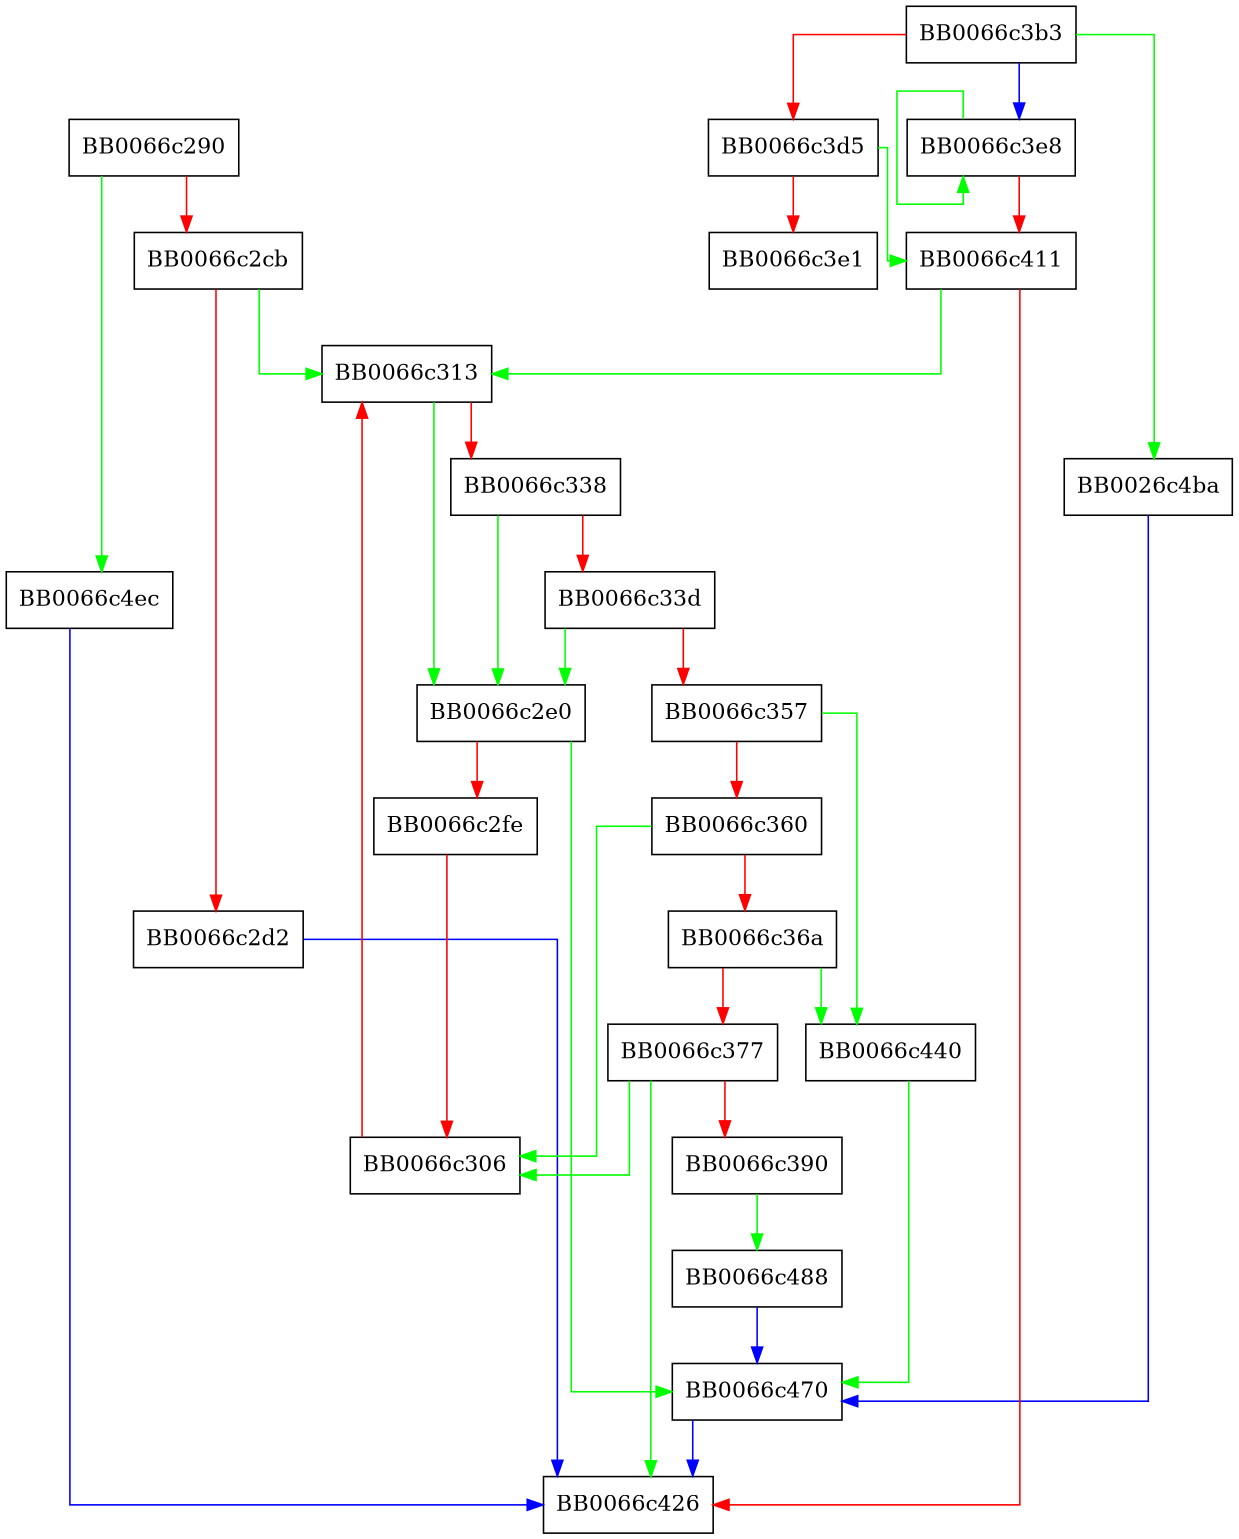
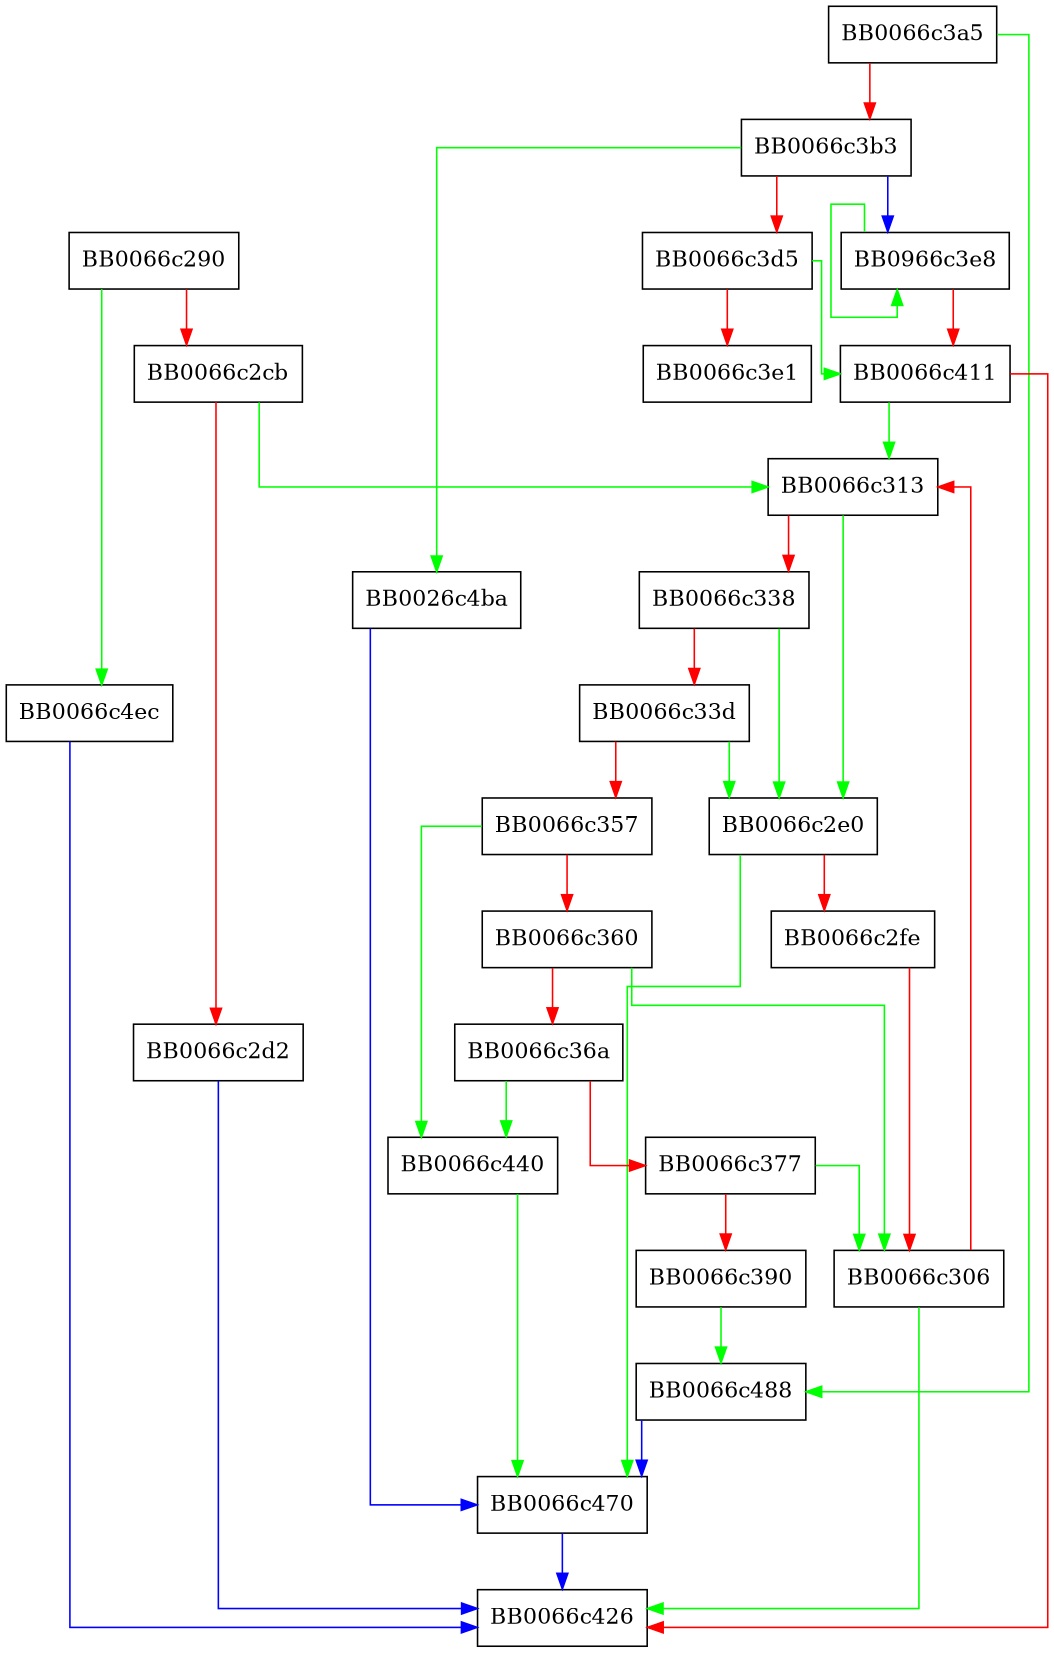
  digraph {
    splines=ortho
    node [shape=box]
    edge [color=green]
    BB0066c290
    BB0066c4ec
    BB0066c2cb
    BB0066c426
    BB0066c313
    BB0066c2d2
    BB0066c2e0
    BB0066c338
    BB0066c470
    BB0066c2fe
    BB0066c33d
    BB0066c306
    BB0066c357
    BB0066c440
    BB0066c360
    BB0066c36a
    BB0066c377
    BB0066c390
    BB0066c488
+   BB0066c3a5
    BB0066c3b3
    n22 [label=BB0026c4ba]
    BB0066c3d5
-   BB0066c3e8
+   BB0066c3e8 [label=BB0966c3e8]
    BB0066c411
    BB0066c3e1
    BB0066c290 -> BB0066c4ec
    BB0066c290 -> BB0066c2cb [color=red]
    BB0066c4ec -> BB0066c426 [color=blue]
    BB0066c2cb -> BB0066c313
    BB0066c2cb -> BB0066c2d2 [color=red]
    BB0066c313 -> BB0066c2e0
    BB0066c313 -> BB0066c338 [color=red]
    BB0066c2d2 -> BB0066c426 [color=blue]
    BB0066c2e0 -> BB0066c470
    BB0066c2e0 -> BB0066c2fe [color=red]
    BB0066c338 -> BB0066c2e0
    BB0066c338 -> BB0066c33d [color=red]
    BB0066c470 -> BB0066c426 [color=blue]
    BB0066c2fe -> BB0066c306 [color=red]
    BB0066c33d -> BB0066c2e0
    BB0066c33d -> BB0066c357 [color=red]
-   BB0066c377 -> BB0066c426
+   BB0066c306 -> BB0066c426
    BB0066c306 -> BB0066c313 [color=red]
    BB0066c357 -> BB0066c440
    BB0066c357 -> BB0066c360 [color=red]
    BB0066c440 -> BB0066c470
    BB0066c360 -> BB0066c306
    BB0066c360 -> BB0066c36a [color=red]
    BB0066c36a -> BB0066c440
    BB0066c36a -> BB0066c377 [color=red]
    BB0066c377 -> BB0066c306
    BB0066c377 -> BB0066c390 [color=red]
    BB0066c390 -> BB0066c488
    BB0066c488 -> BB0066c470 [color=blue]
+   BB0066c3a5 -> BB0066c488
+   BB0066c3a5 -> BB0066c3b3 [color=red]
    BB0066c3b3 -> n22
    BB0066c3b3 -> BB0066c3d5 [color=red]
    BB0066c3b3 -> BB0066c3e8 [color=blue]
    n22 -> BB0066c470 [color=blue]
    BB0066c3d5 -> BB0066c411
    BB0066c3d5 -> BB0066c3e1 [color=red]
    BB0066c3e8 -> BB0066c3e8
    BB0066c3e8 -> BB0066c411 [color=red]
    BB0066c411 -> BB0066c426 [color=red]
    BB0066c411 -> BB0066c313
  }
